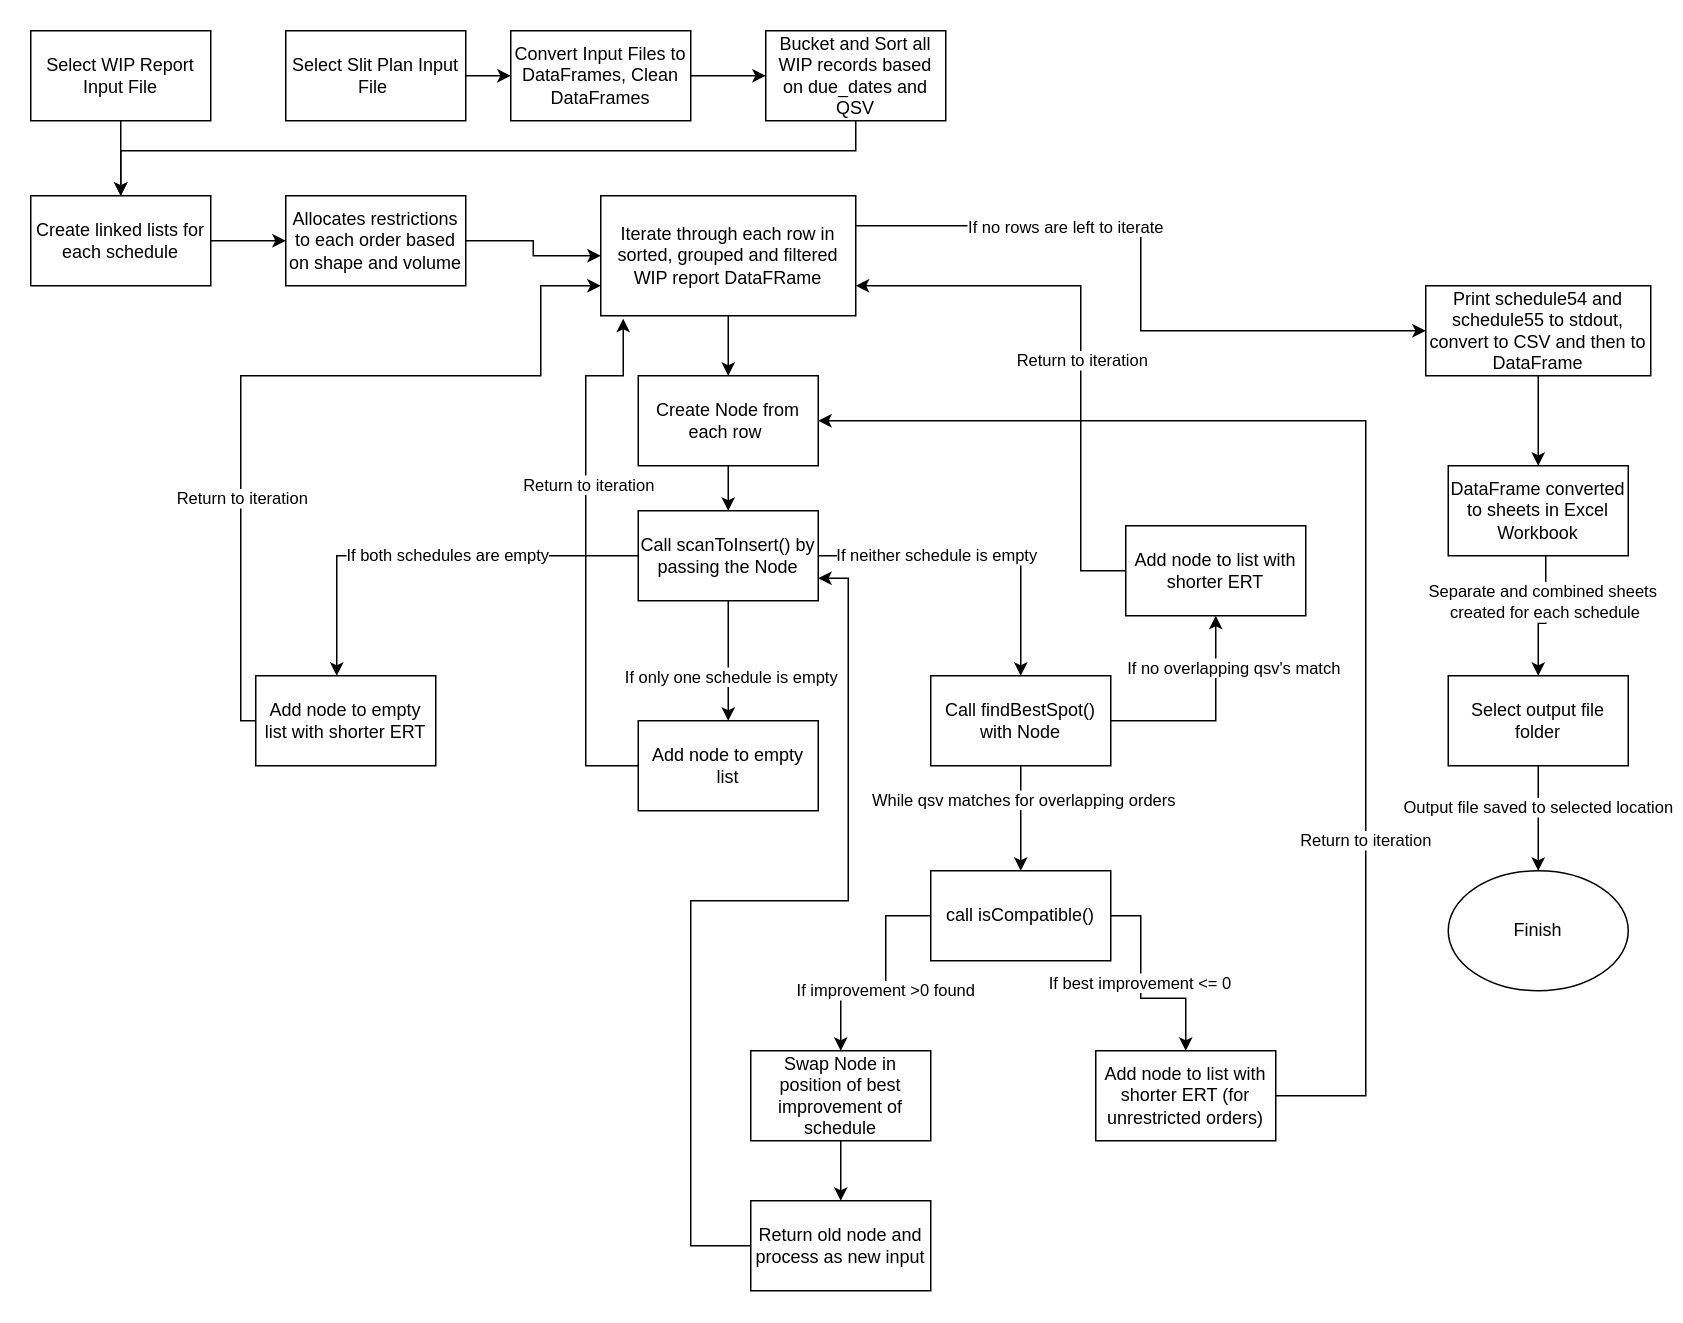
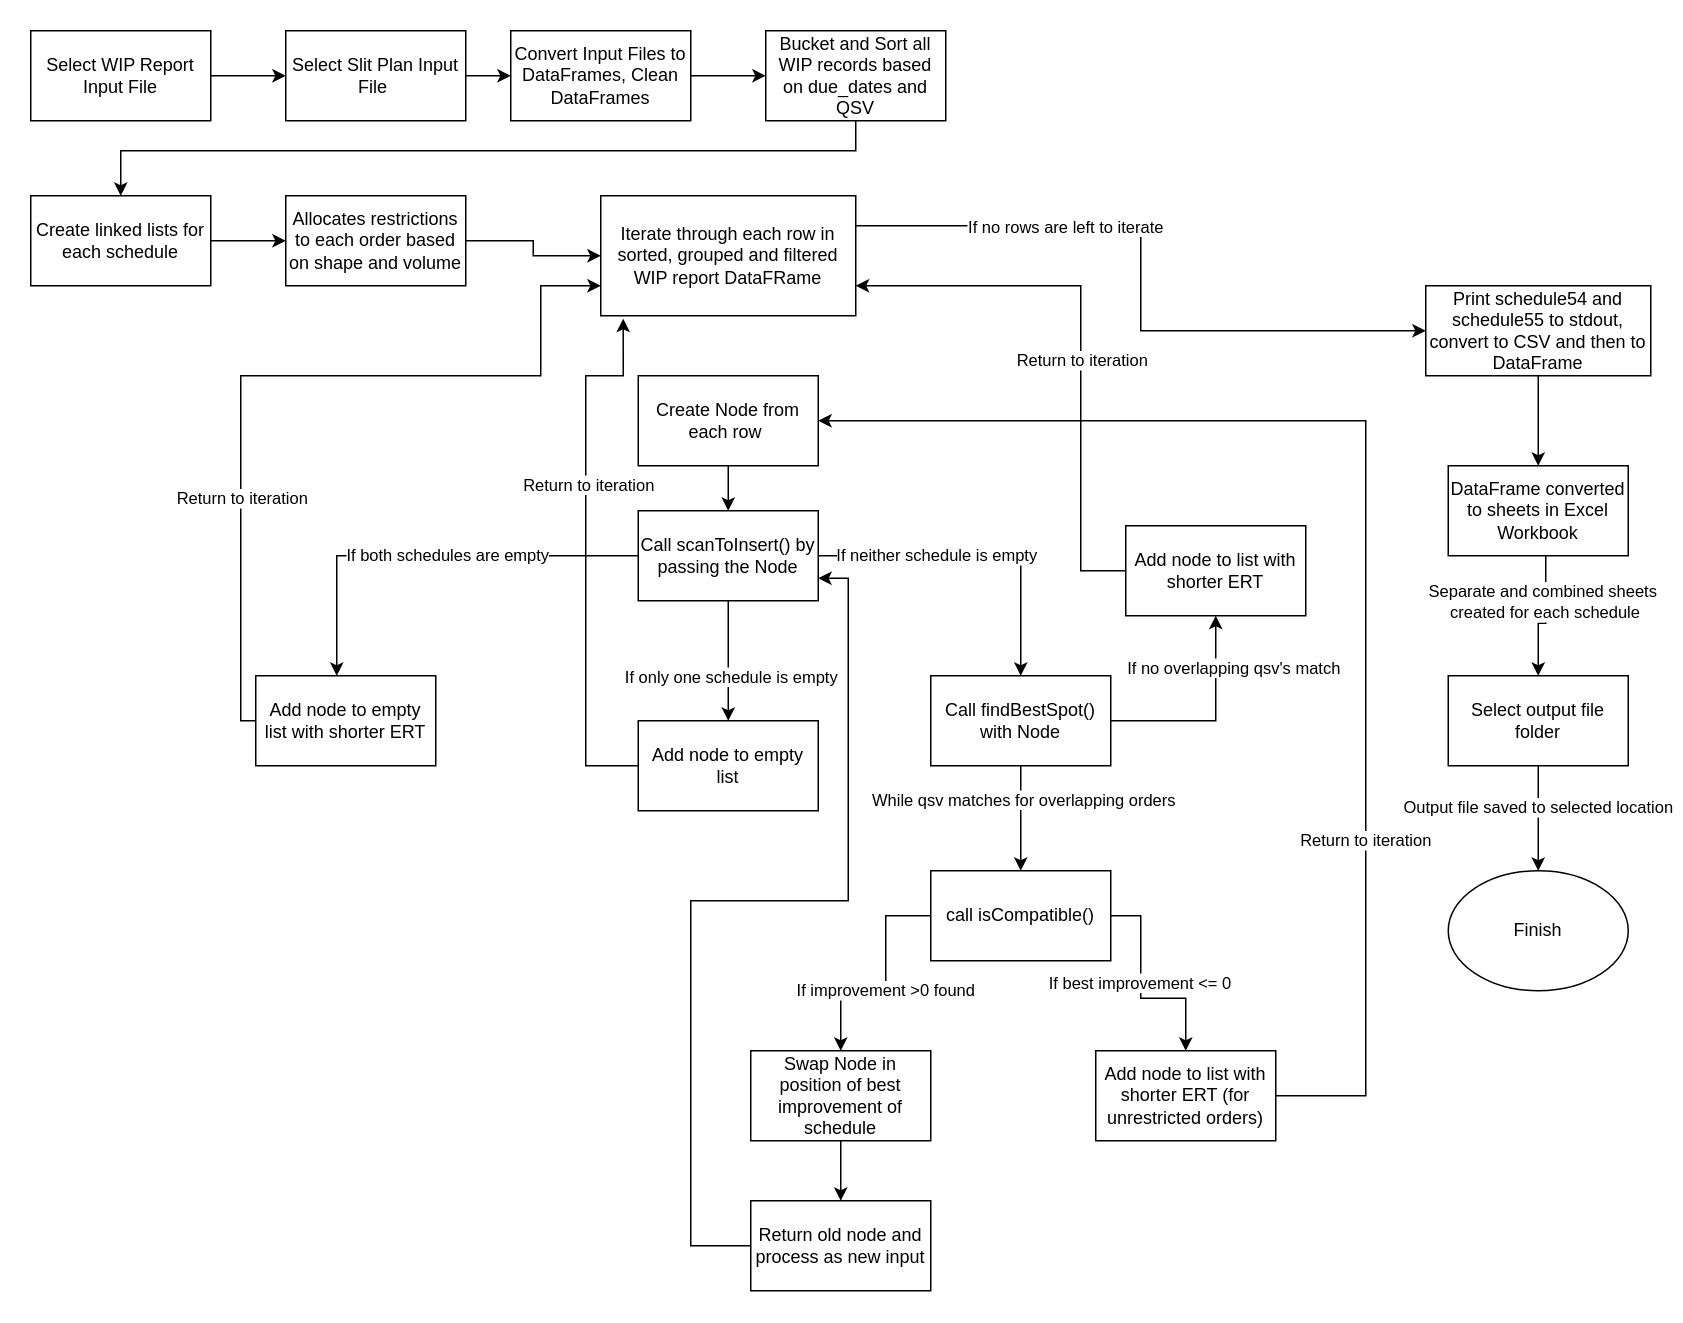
  <mxCell id="0" />
  <mxCell id="1" parent="0" />
- <mxCell id="2" style="edgeStyle=orthogonalEdgeStyle;rounded=0;orthogonalLoop=1;jettySize=auto;html=1;" edge="1" parent="1" source="3" target="13"><mxGeometry relative="1" as="geometry" /></mxCell>
+ <mxCell id="2" style="edgeStyle=orthogonalEdgeStyle;rounded=0;orthogonalLoop=1;jettySize=auto;html=1;" edge="1" parent="1" source="3" target="5"><mxGeometry relative="1" as="geometry" /></mxCell>
  <mxCell id="3" value="Select WIP Report Input File" style="rounded=0;whiteSpace=wrap;html=1;" vertex="1" parent="1"><mxGeometry x="20" y="20" width="120" height="60" as="geometry" /></mxCell>
  <mxCell id="4" style="edgeStyle=orthogonalEdgeStyle;rounded=0;orthogonalLoop=1;jettySize=auto;html=1;entryX=0;entryY=0.5;entryDx=0;entryDy=0;" edge="1" parent="1" source="5" target="7"><mxGeometry relative="1" as="geometry" /></mxCell>
  <mxCell id="5" value="Select Slit Plan Input File&amp;nbsp;" style="rounded=0;whiteSpace=wrap;html=1;" vertex="1" parent="1"><mxGeometry x="190" y="20" width="120" height="60" as="geometry" /></mxCell>
  <mxCell id="6" style="edgeStyle=orthogonalEdgeStyle;rounded=0;orthogonalLoop=1;jettySize=auto;html=1;entryX=0;entryY=0.5;entryDx=0;entryDy=0;" edge="1" parent="1" source="7" target="9"><mxGeometry relative="1" as="geometry" /></mxCell>
  <mxCell id="7" value="Convert Input Files to DataFrames, Clean DataFrames" style="rounded=0;whiteSpace=wrap;html=1;" vertex="1" parent="1"><mxGeometry x="340" y="20" width="120" height="60" as="geometry" /></mxCell>
  <mxCell id="8" style="edgeStyle=orthogonalEdgeStyle;rounded=0;orthogonalLoop=1;jettySize=auto;html=1;entryX=0.5;entryY=0;entryDx=0;entryDy=0;" edge="1" parent="1" source="9" target="13"><mxGeometry relative="1" as="geometry"><Array as="points"><mxPoint x="570" y="100" /><mxPoint x="80" y="100" /></Array></mxGeometry></mxCell>
  <mxCell id="9" value="Bucket and Sort all WIP records based on due_dates and QSV" style="rounded=0;whiteSpace=wrap;html=1;" vertex="1" parent="1"><mxGeometry x="510" y="20" width="120" height="60" as="geometry" /></mxCell>
  <mxCell id="10" style="edgeStyle=orthogonalEdgeStyle;rounded=0;orthogonalLoop=1;jettySize=auto;html=1;entryX=0;entryY=0.5;entryDx=0;entryDy=0;" edge="1" parent="1" source="11" target="17"><mxGeometry relative="1" as="geometry" /></mxCell>
  <mxCell id="11" value="Allocates restrictions to each order based on shape and volume" style="rounded=0;whiteSpace=wrap;html=1;" vertex="1" parent="1"><mxGeometry x="190" y="130" width="120" height="60" as="geometry" /></mxCell>
  <mxCell id="12" style="edgeStyle=orthogonalEdgeStyle;rounded=0;orthogonalLoop=1;jettySize=auto;html=1;entryX=0;entryY=0.5;entryDx=0;entryDy=0;" edge="1" parent="1" source="13" target="11"><mxGeometry relative="1" as="geometry" /></mxCell>
  <mxCell id="13" value="Create linked lists for each schedule" style="rounded=0;whiteSpace=wrap;html=1;" vertex="1" parent="1"><mxGeometry x="20" y="130" width="120" height="60" as="geometry" /></mxCell>
- <mxCell id="14" style="edgeStyle=orthogonalEdgeStyle;rounded=0;orthogonalLoop=1;jettySize=auto;html=1;entryX=0.5;entryY=0;entryDx=0;entryDy=0;" edge="1" parent="1" source="17" target="19"><mxGeometry relative="1" as="geometry" /></mxCell>
  <mxCell id="15" style="edgeStyle=orthogonalEdgeStyle;rounded=0;orthogonalLoop=1;jettySize=auto;html=1;exitX=1;exitY=0.25;exitDx=0;exitDy=0;" edge="1" parent="1" source="17" target="54"><mxGeometry relative="1" as="geometry" /></mxCell>
  <mxCell id="16" value="If no rows are left to iterate" style="edgeLabel;html=1;align=center;verticalAlign=middle;resizable=0;points=[];" vertex="1" connectable="0" parent="15"><mxGeometry x="-0.384" relative="1" as="geometry"><mxPoint as="offset" /></mxGeometry></mxCell>
  <mxCell id="17" value="Iterate through each row in sorted, grouped and filtered WIP report DataFRame" style="rounded=0;whiteSpace=wrap;html=1;" vertex="1" parent="1"><mxGeometry x="400" y="130" width="170" height="80" as="geometry" /></mxCell>
  <mxCell id="18" style="edgeStyle=orthogonalEdgeStyle;rounded=0;orthogonalLoop=1;jettySize=auto;html=1;entryX=0.5;entryY=0;entryDx=0;entryDy=0;" edge="1" parent="1" source="19" target="26"><mxGeometry relative="1" as="geometry" /></mxCell>
  <mxCell id="19" value="Create Node from each row&amp;nbsp;" style="rounded=0;whiteSpace=wrap;html=1;" vertex="1" parent="1"><mxGeometry x="425" y="250" width="120" height="60" as="geometry" /></mxCell>
  <mxCell id="20" style="edgeStyle=orthogonalEdgeStyle;rounded=0;orthogonalLoop=1;jettySize=auto;html=1;entryX=0.45;entryY=0;entryDx=0;entryDy=0;entryPerimeter=0;" edge="1" parent="1" source="26" target="29"><mxGeometry relative="1" as="geometry" /></mxCell>
  <mxCell id="21" value="If both schedules are empty" style="edgeLabel;html=1;align=center;verticalAlign=middle;resizable=0;points=[];" vertex="1" connectable="0" parent="20"><mxGeometry x="-0.09" y="-1" relative="1" as="geometry"><mxPoint as="offset" /></mxGeometry></mxCell>
  <mxCell id="22" style="edgeStyle=orthogonalEdgeStyle;rounded=0;orthogonalLoop=1;jettySize=auto;html=1;" edge="1" parent="1" source="26" target="32"><mxGeometry relative="1" as="geometry"><Array as="points"><mxPoint x="485" y="420" /><mxPoint x="485" y="420" /></Array></mxGeometry></mxCell>
  <mxCell id="23" value="If only one schedule is empty" style="edgeLabel;html=1;align=center;verticalAlign=middle;resizable=0;points=[];" vertex="1" connectable="0" parent="22"><mxGeometry x="0.25" y="1" relative="1" as="geometry"><mxPoint as="offset" /></mxGeometry></mxCell>
  <mxCell id="24" style="edgeStyle=orthogonalEdgeStyle;rounded=0;orthogonalLoop=1;jettySize=auto;html=1;" edge="1" parent="1" source="26" target="37"><mxGeometry relative="1" as="geometry" /></mxCell>
  <mxCell id="25" value="If neither schedule is empty" style="edgeLabel;html=1;align=center;verticalAlign=middle;resizable=0;points=[];" vertex="1" connectable="0" parent="24"><mxGeometry x="-0.274" y="1" relative="1" as="geometry"><mxPoint as="offset" /></mxGeometry></mxCell>
  <mxCell id="26" value="Call scanToInsert() by passing the Node" style="rounded=0;whiteSpace=wrap;html=1;" vertex="1" parent="1"><mxGeometry x="425" y="340" width="120" height="60" as="geometry" /></mxCell>
  <mxCell id="27" style="edgeStyle=orthogonalEdgeStyle;rounded=0;orthogonalLoop=1;jettySize=auto;html=1;entryX=0;entryY=0.75;entryDx=0;entryDy=0;" edge="1" parent="1" source="29" target="17"><mxGeometry relative="1" as="geometry"><Array as="points"><mxPoint x="160" y="480" /><mxPoint x="160" y="250" /><mxPoint x="360" y="250" /><mxPoint x="360" y="190" /></Array></mxGeometry></mxCell>
  <mxCell id="28" value="Return to iteration" style="edgeLabel;html=1;align=center;verticalAlign=middle;resizable=0;points=[];" vertex="1" connectable="0" parent="27"><mxGeometry x="-0.411" relative="1" as="geometry"><mxPoint as="offset" /></mxGeometry></mxCell>
  <mxCell id="29" value="Add node to empty list with shorter ERT" style="rounded=0;whiteSpace=wrap;html=1;" vertex="1" parent="1"><mxGeometry x="170" y="450" width="120" height="60" as="geometry" /></mxCell>
  <mxCell id="30" style="edgeStyle=orthogonalEdgeStyle;rounded=0;orthogonalLoop=1;jettySize=auto;html=1;entryX=0.088;entryY=1.025;entryDx=0;entryDy=0;entryPerimeter=0;" edge="1" parent="1" source="32" target="17"><mxGeometry relative="1" as="geometry"><Array as="points"><mxPoint x="390" y="510" /><mxPoint x="390" y="250" /><mxPoint x="415" y="250" /></Array></mxGeometry></mxCell>
  <mxCell id="31" value="Return to iteration" style="edgeLabel;html=1;align=center;verticalAlign=middle;resizable=0;points=[];" vertex="1" connectable="0" parent="30"><mxGeometry x="0.324" y="-1" relative="1" as="geometry"><mxPoint y="14" as="offset" /></mxGeometry></mxCell>
  <mxCell id="32" value="Add node to empty list" style="rounded=0;whiteSpace=wrap;html=1;" vertex="1" parent="1"><mxGeometry x="425" y="480" width="120" height="60" as="geometry" /></mxCell>
  <mxCell id="33" style="edgeStyle=orthogonalEdgeStyle;rounded=0;orthogonalLoop=1;jettySize=auto;html=1;entryX=0.5;entryY=0;entryDx=0;entryDy=0;" edge="1" parent="1" source="37" target="42"><mxGeometry relative="1" as="geometry"><Array as="points"><mxPoint x="680" y="580" /><mxPoint x="680" y="580" /></Array></mxGeometry></mxCell>
  <mxCell id="34" value="While qsv matches for overlapping orders" style="edgeLabel;html=1;align=center;verticalAlign=middle;resizable=0;points=[];" vertex="1" connectable="0" parent="33"><mxGeometry x="-0.373" y="1" relative="1" as="geometry"><mxPoint as="offset" /></mxGeometry></mxCell>
  <mxCell id="35" style="edgeStyle=orthogonalEdgeStyle;rounded=0;orthogonalLoop=1;jettySize=auto;html=1;entryX=0.5;entryY=1;entryDx=0;entryDy=0;" edge="1" parent="1" source="37" target="45"><mxGeometry relative="1" as="geometry" /></mxCell>
  <mxCell id="36" value="If no overlapping qsv's match" style="edgeLabel;html=1;align=center;verticalAlign=middle;resizable=0;points=[];" vertex="1" connectable="0" parent="35"><mxGeometry x="0.229" y="1" relative="1" as="geometry"><mxPoint x="12" y="-20" as="offset" /></mxGeometry></mxCell>
  <mxCell id="37" value="Call findBestSpot() with Node" style="rounded=0;whiteSpace=wrap;html=1;" vertex="1" parent="1"><mxGeometry x="620" y="450" width="120" height="60" as="geometry" /></mxCell>
  <mxCell id="38" style="edgeStyle=orthogonalEdgeStyle;rounded=0;orthogonalLoop=1;jettySize=auto;html=1;" edge="1" parent="1" source="42" target="47"><mxGeometry relative="1" as="geometry"><Array as="points"><mxPoint x="590" y="610" /><mxPoint x="590" y="665" /><mxPoint x="560" y="665" /></Array></mxGeometry></mxCell>
  <mxCell id="39" value="If improvement &amp;gt;0 found" style="edgeLabel;html=1;align=center;verticalAlign=middle;resizable=0;points=[];" vertex="1" connectable="0" parent="38"><mxGeometry x="0.057" y="-1" relative="1" as="geometry"><mxPoint as="offset" /></mxGeometry></mxCell>
  <mxCell id="40" style="edgeStyle=orthogonalEdgeStyle;rounded=0;orthogonalLoop=1;jettySize=auto;html=1;" edge="1" parent="1" source="42" target="50"><mxGeometry relative="1" as="geometry"><Array as="points"><mxPoint x="760" y="610" /><mxPoint x="760" y="665" /><mxPoint x="790" y="665" /></Array></mxGeometry></mxCell>
  <mxCell id="41" value="If best improvement &amp;lt;= 0&amp;nbsp;" style="edgeLabel;html=1;align=center;verticalAlign=middle;resizable=0;points=[];" vertex="1" connectable="0" parent="40"><mxGeometry x="-0.123" relative="1" as="geometry"><mxPoint y="3" as="offset" /></mxGeometry></mxCell>
  <mxCell id="42" value="call isCompatible()" style="rounded=0;whiteSpace=wrap;html=1;" vertex="1" parent="1"><mxGeometry x="620" y="580" width="120" height="60" as="geometry" /></mxCell>
  <mxCell id="43" style="edgeStyle=orthogonalEdgeStyle;rounded=0;orthogonalLoop=1;jettySize=auto;html=1;entryX=1;entryY=0.75;entryDx=0;entryDy=0;" edge="1" parent="1" source="45" target="17"><mxGeometry relative="1" as="geometry"><Array as="points"><mxPoint x="720" y="380" /><mxPoint x="720" y="190" /></Array></mxGeometry></mxCell>
  <mxCell id="44" value="Return to iteration" style="edgeLabel;html=1;align=center;verticalAlign=middle;resizable=0;points=[];" vertex="1" connectable="0" parent="43"><mxGeometry x="-0.077" relative="1" as="geometry"><mxPoint as="offset" /></mxGeometry></mxCell>
  <mxCell id="45" value="Add node to list with shorter ERT" style="rounded=0;whiteSpace=wrap;html=1;" vertex="1" parent="1"><mxGeometry x="750" y="350" width="120" height="60" as="geometry" /></mxCell>
  <mxCell id="46" style="edgeStyle=orthogonalEdgeStyle;rounded=0;orthogonalLoop=1;jettySize=auto;html=1;entryX=0.5;entryY=0;entryDx=0;entryDy=0;" edge="1" parent="1" source="47" target="52"><mxGeometry relative="1" as="geometry" /></mxCell>
  <mxCell id="47" value="Swap Node in position of best improvement of schedule" style="rounded=0;whiteSpace=wrap;html=1;" vertex="1" parent="1"><mxGeometry x="500" y="700" width="120" height="60" as="geometry" /></mxCell>
  <mxCell id="48" style="edgeStyle=orthogonalEdgeStyle;rounded=0;orthogonalLoop=1;jettySize=auto;html=1;entryX=1;entryY=0.5;entryDx=0;entryDy=0;" edge="1" parent="1" source="50" target="19"><mxGeometry relative="1" as="geometry"><mxPoint x="570" y="280" as="targetPoint" /><Array as="points"><mxPoint x="910" y="730" /><mxPoint x="910" y="280" /></Array></mxGeometry></mxCell>
  <mxCell id="49" value="Return to iteration" style="edgeLabel;html=1;align=center;verticalAlign=middle;resizable=0;points=[];" vertex="1" connectable="0" parent="48"><mxGeometry x="-0.472" y="1" relative="1" as="geometry"><mxPoint as="offset" /></mxGeometry></mxCell>
  <mxCell id="50" value="&lt;span style=&quot;&quot;&gt;Add node to list with shorter ERT (for unrestricted orders)&lt;/span&gt;" style="rounded=0;whiteSpace=wrap;html=1;" vertex="1" parent="1"><mxGeometry x="730" y="700" width="120" height="60" as="geometry" /></mxCell>
  <mxCell id="51" style="edgeStyle=orthogonalEdgeStyle;rounded=0;orthogonalLoop=1;jettySize=auto;html=1;entryX=1;entryY=0.75;entryDx=0;entryDy=0;" edge="1" parent="1" source="52" target="26"><mxGeometry relative="1" as="geometry"><Array as="points"><mxPoint x="460" y="830" /><mxPoint x="460" y="600" /><mxPoint x="565" y="600" /><mxPoint x="565" y="385" /></Array></mxGeometry></mxCell>
  <mxCell id="52" value="Return old node and process as new input" style="rounded=0;whiteSpace=wrap;html=1;" vertex="1" parent="1"><mxGeometry x="500" y="800" width="120" height="60" as="geometry" /></mxCell>
  <mxCell id="53" style="edgeStyle=orthogonalEdgeStyle;rounded=0;orthogonalLoop=1;jettySize=auto;html=1;exitX=0.5;exitY=1;exitDx=0;exitDy=0;" edge="1" parent="1" source="54" target="57"><mxGeometry relative="1" as="geometry" /></mxCell>
  <mxCell id="54" value="Print schedule54 and schedule55 to stdout, convert to CSV and then to DataFrame" style="rounded=0;whiteSpace=wrap;html=1;" vertex="1" parent="1"><mxGeometry x="950" y="190" width="150" height="60" as="geometry" /></mxCell>
  <mxCell id="55" style="edgeStyle=orthogonalEdgeStyle;rounded=0;orthogonalLoop=1;jettySize=auto;html=1;entryX=0.5;entryY=0;entryDx=0;entryDy=0;" edge="1" parent="1" source="57" target="60"><mxGeometry relative="1" as="geometry"><Array as="points"><mxPoint x="1030" y="415" /><mxPoint x="1025" y="415" /></Array></mxGeometry></mxCell>
  <mxCell id="56" value="Separate and combined sheets&lt;br&gt;&amp;nbsp;created for each schedule" style="edgeLabel;html=1;align=center;verticalAlign=middle;resizable=0;points=[];" vertex="1" connectable="0" parent="55"><mxGeometry x="-0.284" y="-3" relative="1" as="geometry"><mxPoint as="offset" /></mxGeometry></mxCell>
  <mxCell id="57" value="DataFrame converted to sheets in Excel Workbook" style="rounded=0;whiteSpace=wrap;html=1;" vertex="1" parent="1"><mxGeometry x="965" y="310" width="120" height="60" as="geometry" /></mxCell>
  <mxCell id="58" style="edgeStyle=orthogonalEdgeStyle;rounded=0;orthogonalLoop=1;jettySize=auto;html=1;entryX=0.5;entryY=0;entryDx=0;entryDy=0;" edge="1" parent="1" source="60" target="61"><mxGeometry relative="1" as="geometry"><Array as="points"><mxPoint x="1025" y="510" /><mxPoint x="1025" y="510" /></Array></mxGeometry></mxCell>
  <mxCell id="59" value="Output file saved to selected location" style="edgeLabel;html=1;align=center;verticalAlign=middle;resizable=0;points=[];" vertex="1" connectable="0" parent="58"><mxGeometry x="-0.236" y="-1" relative="1" as="geometry"><mxPoint as="offset" /></mxGeometry></mxCell>
  <mxCell id="60" value="Select output file folder" style="rounded=0;whiteSpace=wrap;html=1;" vertex="1" parent="1"><mxGeometry x="965" y="450" width="120" height="60" as="geometry" /></mxCell>
  <mxCell id="61" value="Finish" style="ellipse;whiteSpace=wrap;html=1;" vertex="1" parent="1"><mxGeometry x="965" y="580" width="120" height="80" as="geometry" /></mxCell>
